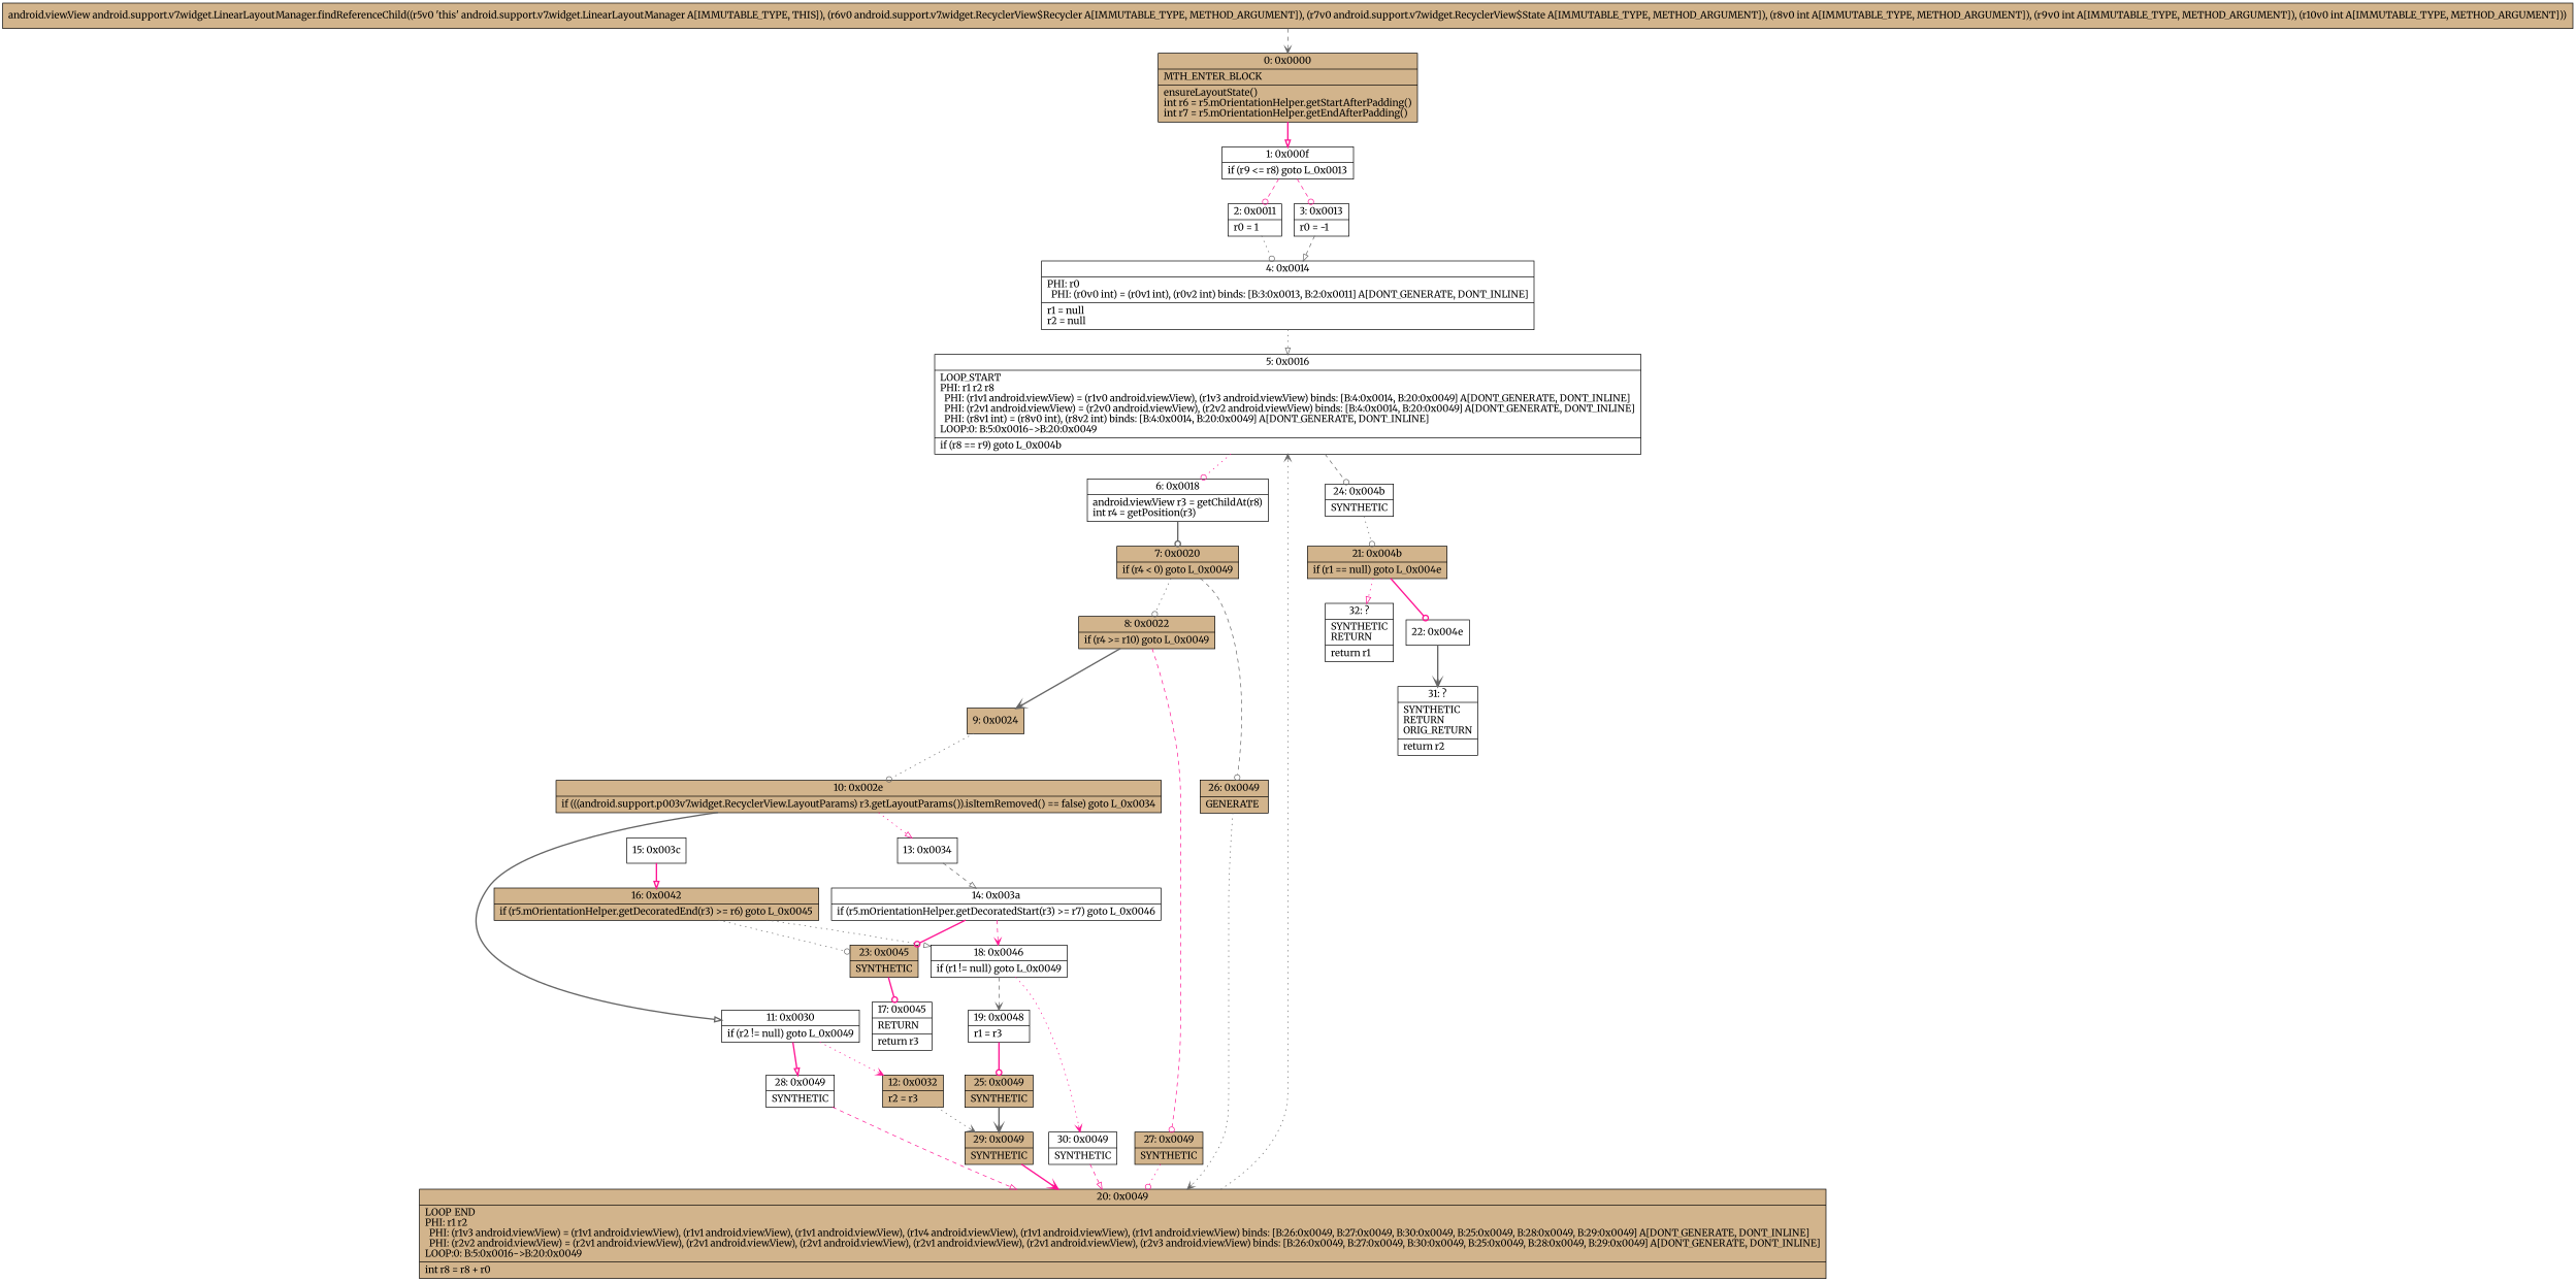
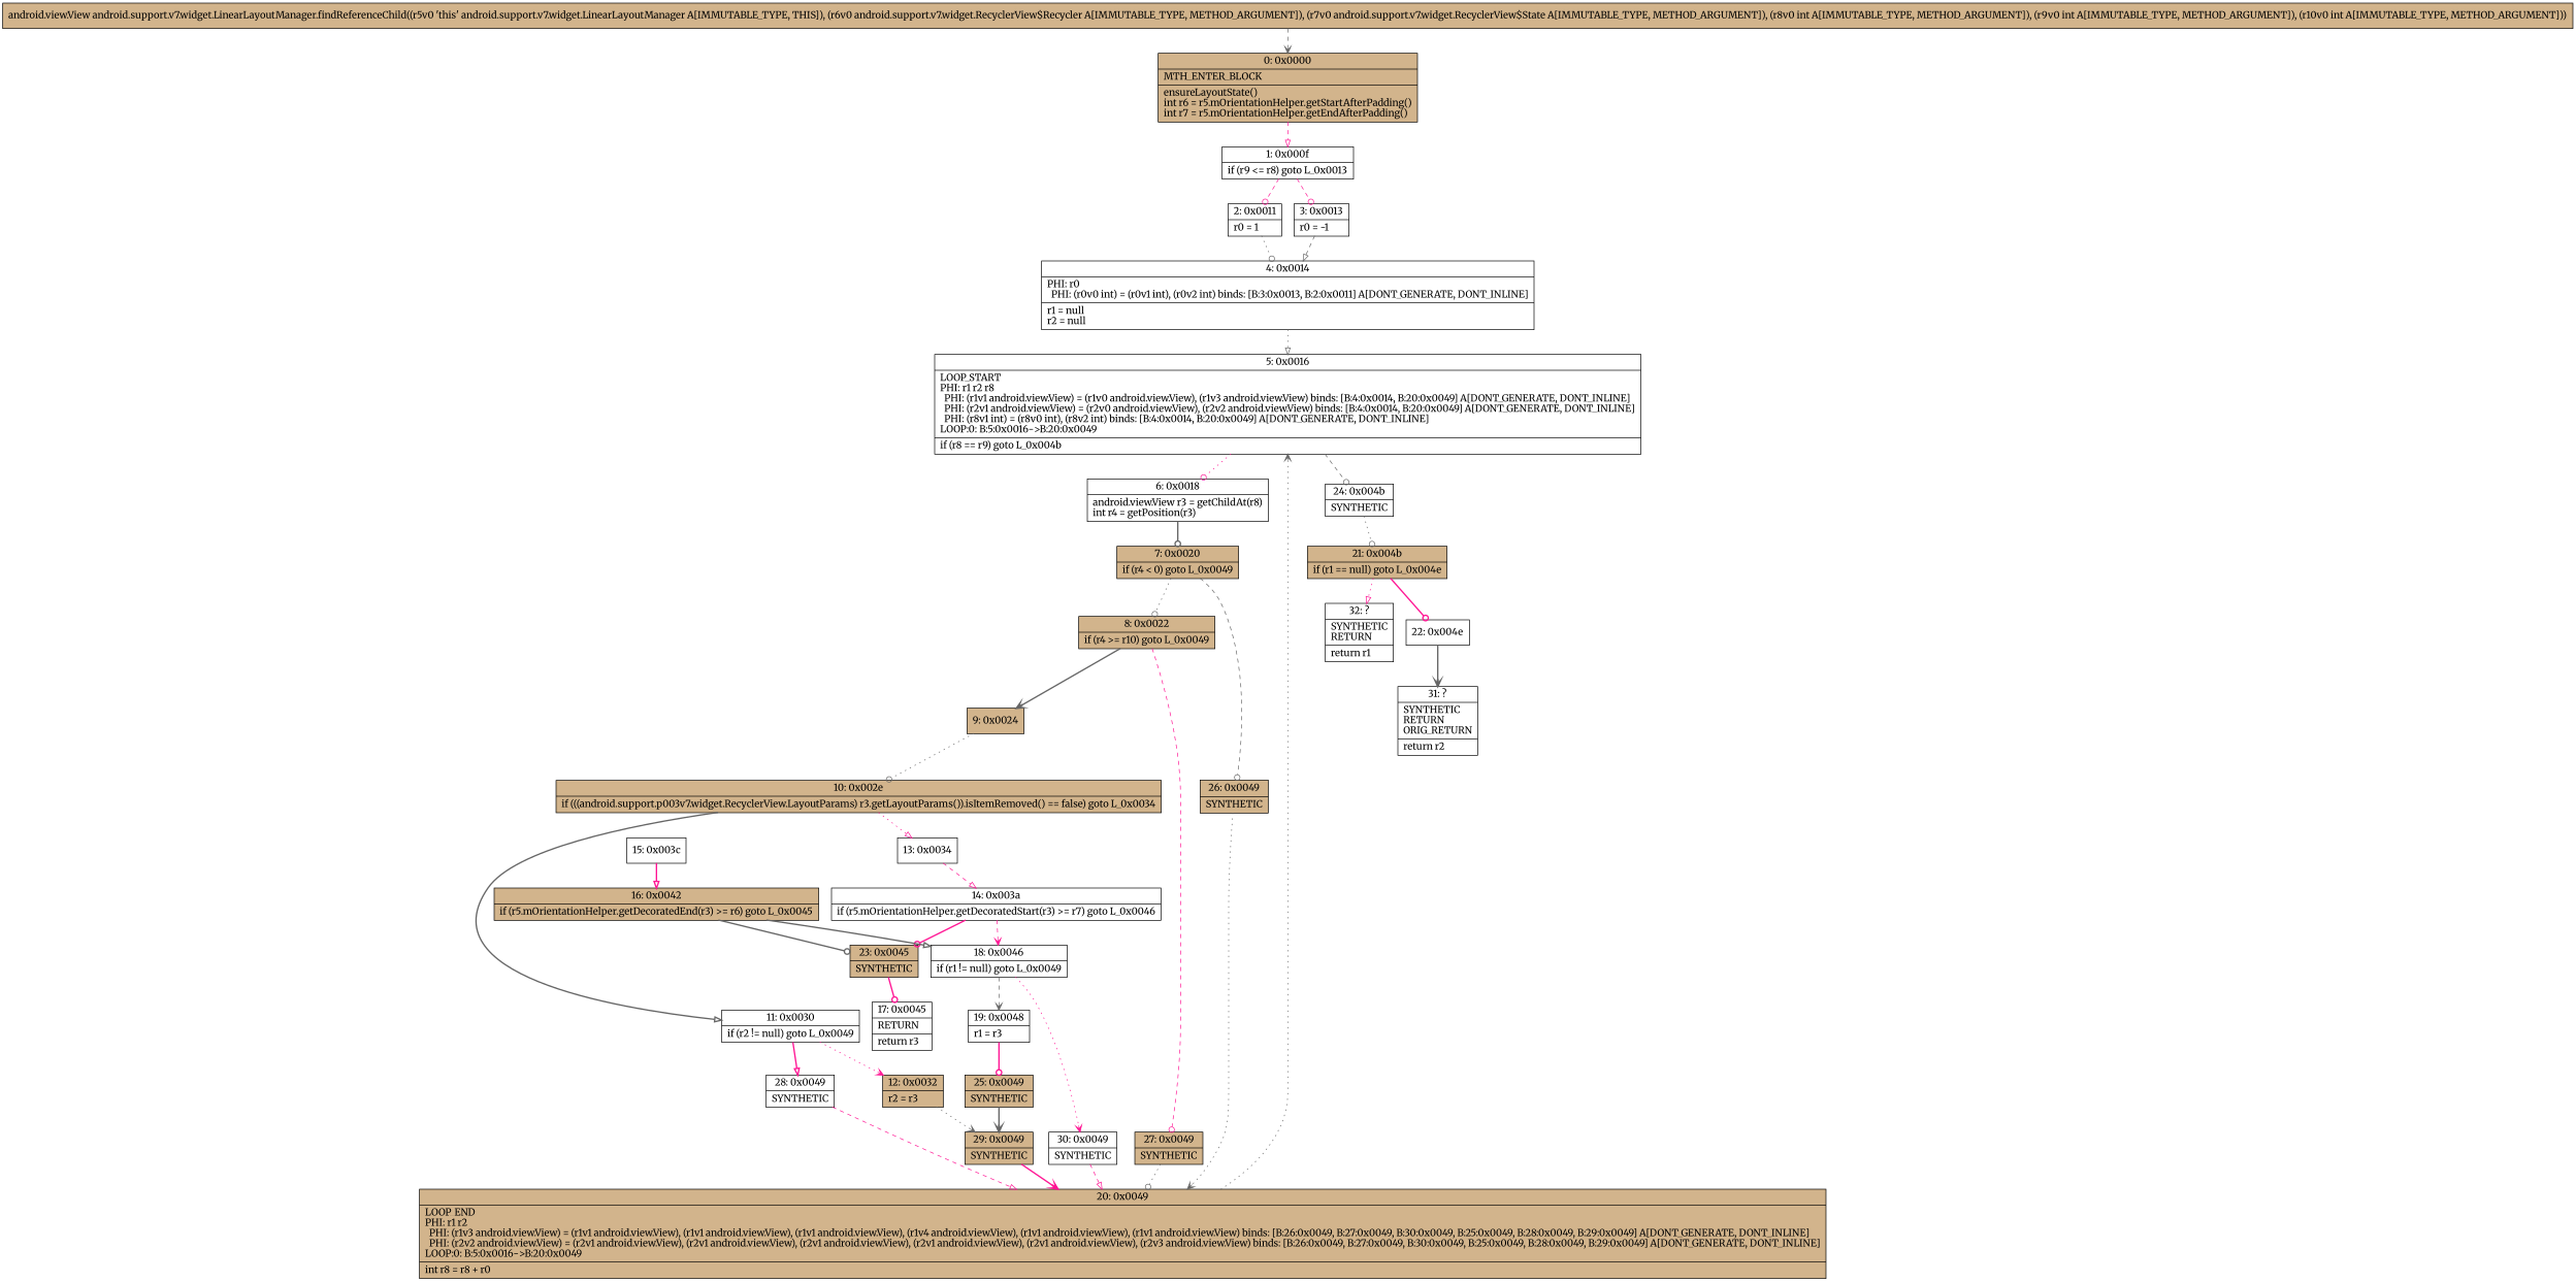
  digraph {
    fontname=Merriweather
    node [fillcolor=white fontname=Merriweather shape=record style=filled]
    edge [arrowhead=odot color=gray40 fontname=Merriweather style=dotted]
    n1 [fillcolor=tan label="{0\:\ 0x0000|MTH_ENTER_BLOCK\l|ensureLayoutState()\lint r6 = r5.mOrientationHelper.getStartAfterPadding()\lint r7 = r5.mOrientationHelper.getEndAfterPadding()\l}"]
    n2 [label="{1\:\ 0x000f|if (r9 \<= r8) goto L_0x0013\l}"]
    n3 [label="{2\:\ 0x0011|r0 = 1\l}"]
    n4 [label="{3\:\ 0x0013|r0 = \-1\l}"]
    n5 [label="{4\:\ 0x0014|PHI: r0 \l  PHI: (r0v0 int) = (r0v1 int), (r0v2 int) binds: [B:3:0x0013, B:2:0x0011] A[DONT_GENERATE, DONT_INLINE]\l|r1 = null\lr2 = null\l}"]
    n6 [label="{5\:\ 0x0016|LOOP_START\lPHI: r1 r2 r8 \l  PHI: (r1v1 android.view.View) = (r1v0 android.view.View), (r1v3 android.view.View) binds: [B:4:0x0014, B:20:0x0049] A[DONT_GENERATE, DONT_INLINE]\l  PHI: (r2v1 android.view.View) = (r2v0 android.view.View), (r2v2 android.view.View) binds: [B:4:0x0014, B:20:0x0049] A[DONT_GENERATE, DONT_INLINE]\l  PHI: (r8v1 int) = (r8v0 int), (r8v2 int) binds: [B:4:0x0014, B:20:0x0049] A[DONT_GENERATE, DONT_INLINE]\lLOOP:0: B:5:0x0016\-\>B:20:0x0049\l|if (r8 == r9) goto L_0x004b\l}"]
    n7 [label="{6\:\ 0x0018|android.view.View r3 = getChildAt(r8)\lint r4 = getPosition(r3)\l}"]
    n8 [label="{24\:\ 0x004b|SYNTHETIC\l}"]
    n9 [fillcolor=tan label="{7\:\ 0x0020|if (r4 \< 0) goto L_0x0049\l}"]
    n10 [fillcolor=tan label="{21\:\ 0x004b|if (r1 == null) goto L_0x004e\l}"]
    n11 [fillcolor=tan label="{8\:\ 0x0022|if (r4 \>= r10) goto L_0x0049\l}"]
-   n12 [fillcolor=tan label="{26\:\ 0x0049|GENERATE\l}"]
+   n12 [fillcolor=tan label="{26\:\ 0x0049|SYNTHETIC\l}"]
    n13 [fillcolor=tan label="{9\:\ 0x0024}"]
    n14 [fillcolor=tan label="{27\:\ 0x0049|SYNTHETIC\l}"]
    n15 [fillcolor=tan label="{20\:\ 0x0049|LOOP_END\lPHI: r1 r2 \l  PHI: (r1v3 android.view.View) = (r1v1 android.view.View), (r1v1 android.view.View), (r1v1 android.view.View), (r1v4 android.view.View), (r1v1 android.view.View), (r1v1 android.view.View) binds: [B:26:0x0049, B:27:0x0049, B:30:0x0049, B:25:0x0049, B:28:0x0049, B:29:0x0049] A[DONT_GENERATE, DONT_INLINE]\l  PHI: (r2v2 android.view.View) = (r2v1 android.view.View), (r2v1 android.view.View), (r2v1 android.view.View), (r2v1 android.view.View), (r2v1 android.view.View), (r2v3 android.view.View) binds: [B:26:0x0049, B:27:0x0049, B:30:0x0049, B:25:0x0049, B:28:0x0049, B:29:0x0049] A[DONT_GENERATE, DONT_INLINE]\lLOOP:0: B:5:0x0016\-\>B:20:0x0049\l|int r8 = r8 + r0\l}"]
    n16 [fillcolor=tan label="{10\:\ 0x002e|if (((android.support.p003v7.widget.RecyclerView.LayoutParams) r3.getLayoutParams()).isItemRemoved() == false) goto L_0x0034\l}"]
    n17 [label="{11\:\ 0x0030|if (r2 != null) goto L_0x0049\l}"]
    n18 [label="{13\:\ 0x0034}"]
    n19 [fillcolor=tan label="{12\:\ 0x0032|r2 = r3\l}"]
    n20 [label="{28\:\ 0x0049|SYNTHETIC\l}"]
    n21 [label="{14\:\ 0x003a|if (r5.mOrientationHelper.getDecoratedStart(r3) \>= r7) goto L_0x0046\l}"]
    n22 [fillcolor=tan label="{29\:\ 0x0049|SYNTHETIC\l}"]
    n23 [label="{18\:\ 0x0046|if (r1 != null) goto L_0x0049\l}"]
    n24 [fillcolor=tan label="{23\:\ 0x0045|SYNTHETIC\l}"]
    n25 [label="{15\:\ 0x003c}"]
    n26 [fillcolor=tan label="{16\:\ 0x0042|if (r5.mOrientationHelper.getDecoratedEnd(r3) \>= r6) goto L_0x0045\l}"]
    n27 [label="{19\:\ 0x0048|r1 = r3\l}"]
    n28 [label="{30\:\ 0x0049|SYNTHETIC\l}"]
    n29 [label="{17\:\ 0x0045|RETURN\l|return r3\l}"]
    n30 [fillcolor=tan label="{25\:\ 0x0049|SYNTHETIC\l}"]
    n31 [label="{22\:\ 0x004e}"]
    n32 [label="{32\:\ ?|SYNTHETIC\lRETURN\l|return r1\l}"]
    n33 [label="{31\:\ ?|SYNTHETIC\lRETURN\lORIG_RETURN\l|return r2\l}"]
    n34 [fillcolor=tan label="{android.view.View android.support.v7.widget.LinearLayoutManager.findReferenceChild((r5v0 'this' android.support.v7.widget.LinearLayoutManager A[IMMUTABLE_TYPE, THIS]), (r6v0 android.support.v7.widget.RecyclerView$Recycler A[IMMUTABLE_TYPE, METHOD_ARGUMENT]), (r7v0 android.support.v7.widget.RecyclerView$State A[IMMUTABLE_TYPE, METHOD_ARGUMENT]), (r8v0 int A[IMMUTABLE_TYPE, METHOD_ARGUMENT]), (r9v0 int A[IMMUTABLE_TYPE, METHOD_ARGUMENT]), (r10v0 int A[IMMUTABLE_TYPE, METHOD_ARGUMENT])) }"]
-   n1 -> n2 [arrowhead=onormal color=deeppink style=bold]
+   n1 -> n2 [arrowhead=onormal color=deeppink style=dashed]
    n2 -> n3 [color=deeppink style=dashed]
    n2 -> n4 [color=deeppink style=dashed]
    n3 -> n5
    n4 -> n5 [arrowhead=onormal style=dashed]
    n5 -> n6 [arrowhead=onormal]
    n6 -> n7 [color=deeppink]
    n6 -> n8 [style=dashed]
    n7 -> n9 [style=bold]
    n8 -> n10
    n9 -> n11
    n9 -> n12 [style=dashed]
    n10 -> n31 [color=deeppink style=bold]
    n10 -> n32 [arrowhead=onormal color=deeppink]
    n11 -> n13 [arrowhead=vee style=bold]
    n11 -> n14 [color=deeppink style=dashed]
    n12 -> n15 [arrowhead=vee]
    n13 -> n16
-   n14 -> n15 [color=deeppink]
+   n14 -> n15
    n15 -> n6 [arrowhead=vee]
    n16 -> n17 [arrowhead=onormal style=bold]
    n16 -> n18 [arrowhead=onormal color=deeppink]
    n17 -> n19 [arrowhead=vee color=deeppink]
    n17 -> n20 [arrowhead=onormal color=deeppink style=bold]
-   n18 -> n21 [arrowhead=onormal style=dashed]
+   n18 -> n21 [arrowhead=onormal color=deeppink style=dashed]
    n19 -> n22 [arrowhead=vee]
    n20 -> n15 [arrowhead=onormal color=deeppink style=dashed]
    n21 -> n23 [arrowhead=vee color=deeppink style=dashed]
    n21 -> n24 [color=deeppink style=bold]
    n22 -> n15 [arrowhead=vee color=deeppink style=bold]
    n23 -> n27 [arrowhead=vee style=dashed]
    n23 -> n28 [arrowhead=vee color=deeppink]
    n24 -> n29 [color=deeppink style=bold]
    n25 -> n26 [arrowhead=onormal color=deeppink style=bold]
-   n26 -> n23 [arrowhead=onormal]
-   n26 -> n24
+   n26 -> n23 [arrowhead=onormal style=bold]
+   n26 -> n24 [style=bold]
    n27 -> n30 [color=deeppink style=bold]
    n28 -> n15 [arrowhead=onormal color=deeppink style=dashed]
    n30 -> n22 [arrowhead=vee style=bold]
    n31 -> n33 [arrowhead=vee style=bold]
    n34 -> n1 [arrowhead=vee style=dashed]
  }
